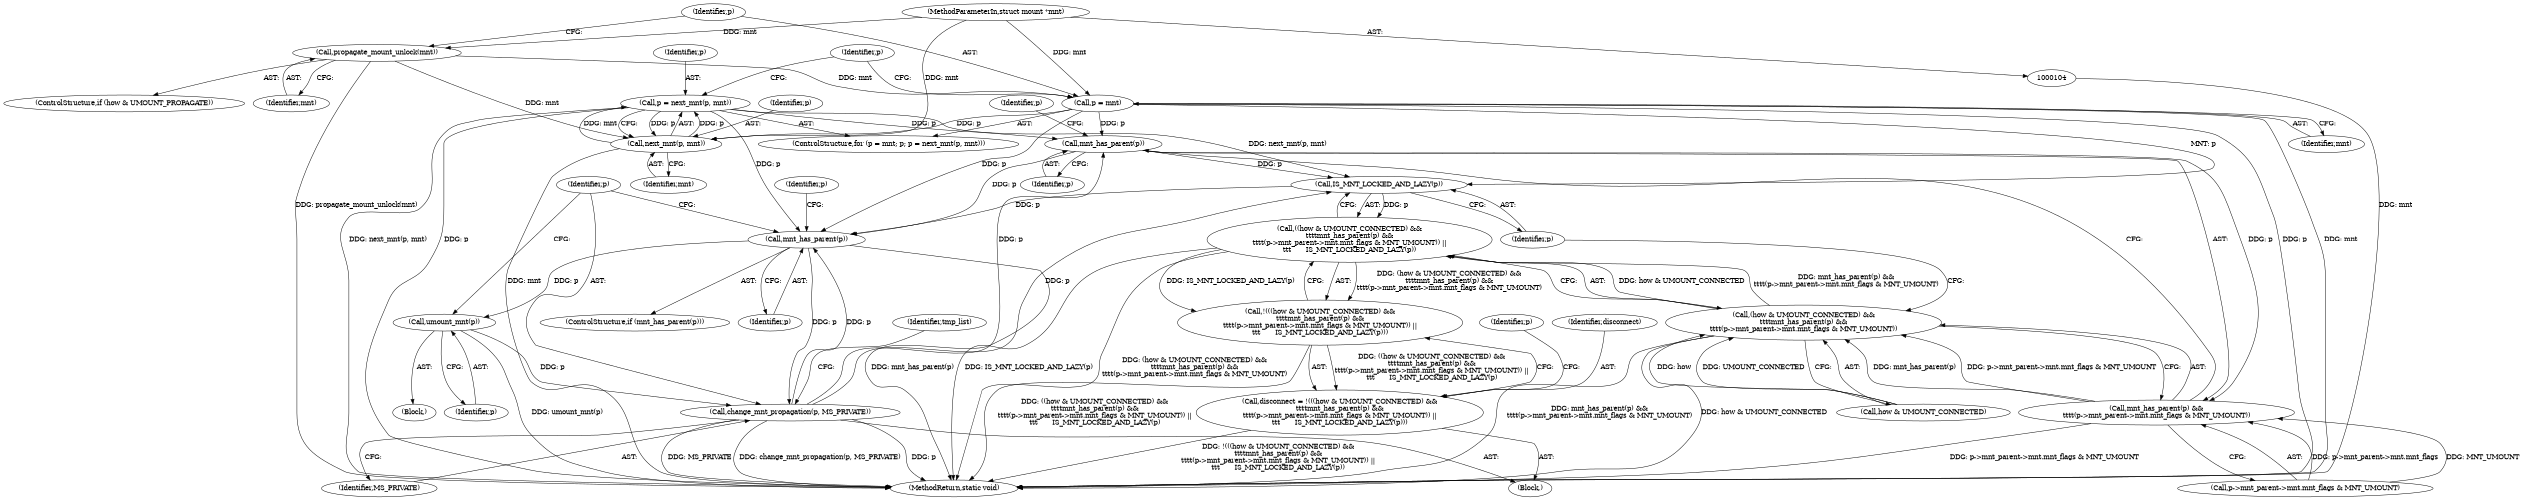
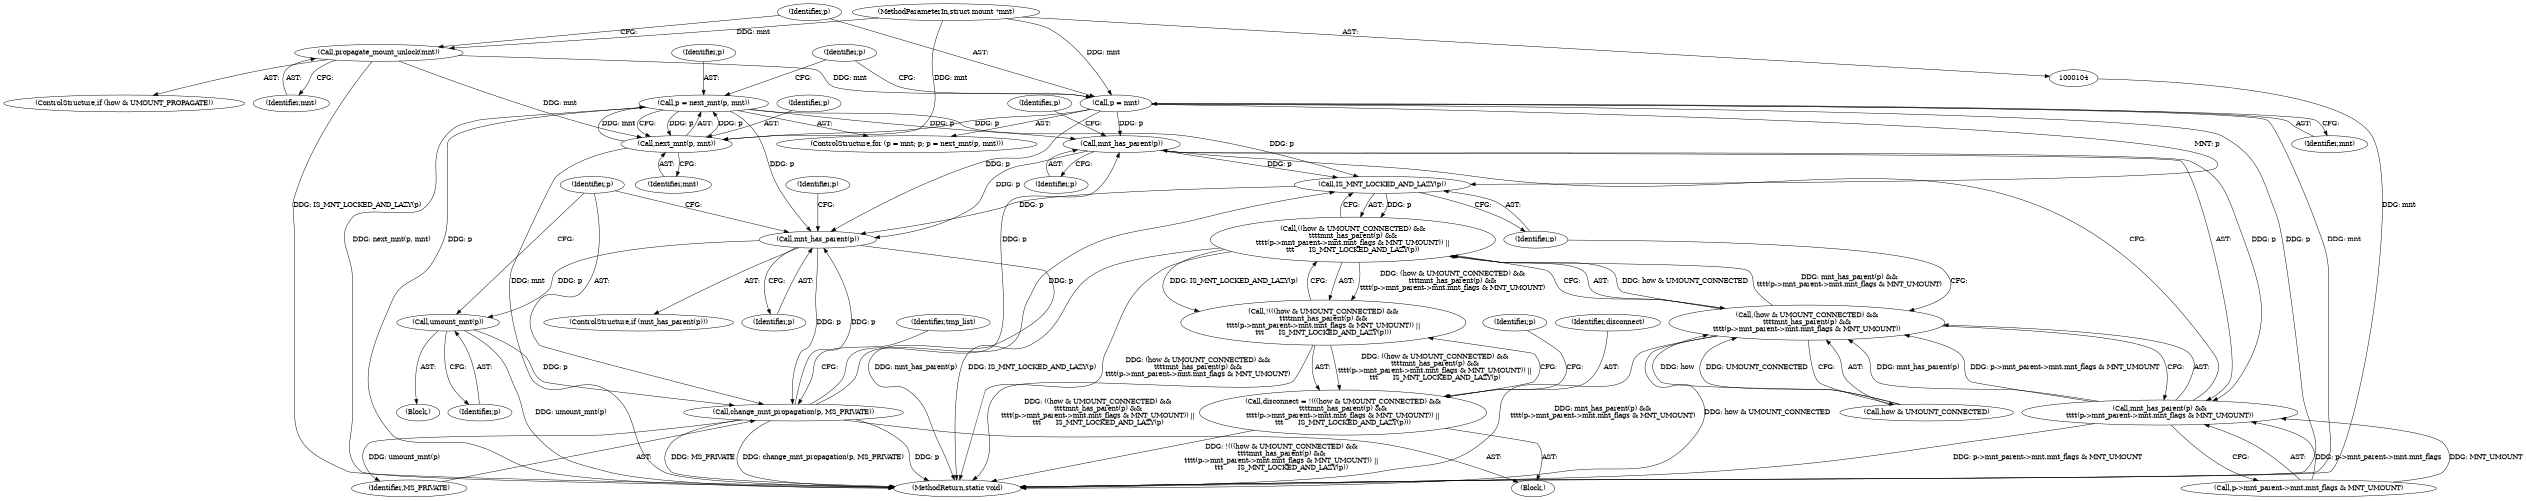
  digraph {
    n1 [label="(Call,p = next_mnt(p, mnt))"]
    n2 [label="(Call,next_mnt(p, mnt))"]
    n3 [label="(Call,mnt_has_parent(p))"]
    n4 [label="(Call,IS_MNT_LOCKED_AND_LAZY(p))"]
    n5 [label="(Call,mnt_has_parent(p))"]
    n6 [label="(ControlStructure,for (p = mnt; p; p = next_mnt(p, mnt)))"]
    n7 [label="(MethodReturn,static void)"]
    n8 [label="(Identifier,mnt)"]
    n9 [label="(Call,mnt_has_parent(p) &&\n\t\t\t\t(p->mnt_parent->mnt.mnt_flags & MNT_UMOUNT))"]
    n10 [label="(Identifier,p)"]
    n11 [label="(Call,((how & UMOUNT_CONNECTED) &&\n\t\t\t\tmnt_has_parent(p) &&\n\t\t\t\t(p->mnt_parent->mnt.mnt_flags & MNT_UMOUNT)) ||\n\t\t\t       IS_MNT_LOCKED_AND_LAZY(p))"]
    n12 [label="(Identifier,p)"]
    n13 [label="(Call,umount_mnt(p))"]
    n14 [label="(Call,change_mnt_propagation(p, MS_PRIVATE))"]
    n15 [label="(ControlStructure,if (mnt_has_parent(p)))"]
    n16 [label="(Identifier,p)"]
    n17 [label="(Call,p = mnt)"]
    n18 [label="(Identifier,mnt)"]
    n19 [label="(Call,propagate_mount_unlock(mnt))"]
    n20 [label="(Identifier,mnt)"]
    n21 [label="(ControlStructure,if (how & UMOUNT_PROPAGATE))"]
    n22 [label="(MethodParameterIn,struct mount *mnt)"]
    1000104
    n24 [label="(Call,(how & UMOUNT_CONNECTED) &&\n\t\t\t\tmnt_has_parent(p) &&\n\t\t\t\t(p->mnt_parent->mnt.mnt_flags & MNT_UMOUNT))"]
    n25 [label="(Call,p->mnt_parent->mnt.mnt_flags & MNT_UMOUNT)"]
    n26 [label="(Call,how & UMOUNT_CONNECTED)"]
    n27 [label="(Call,!(((how & UMOUNT_CONNECTED) &&\n\t\t\t\tmnt_has_parent(p) &&\n\t\t\t\t(p->mnt_parent->mnt.mnt_flags & MNT_UMOUNT)) ||\n\t\t\t       IS_MNT_LOCKED_AND_LAZY(p)))"]
    n28 [label="(Call,disconnect = !(((how & UMOUNT_CONNECTED) &&\n\t\t\t\tmnt_has_parent(p) &&\n\t\t\t\t(p->mnt_parent->mnt.mnt_flags & MNT_UMOUNT)) ||\n\t\t\t       IS_MNT_LOCKED_AND_LAZY(p)))"]
    n29 [label="(Block,)"]
    n30 [label="(Block,)"]
    n31 [label="(Identifier,p)"]
    n32 [label="(Identifier,MS_PRIVATE)"]
    n33 [label="(Identifier,p)"]
    n34 [label="(Identifier,p)"]
    n35 [label="(Identifier,p)"]
    n36 [label="(Identifier,tmp_list)"]
    n37 [label="(Identifier,p)"]
    n38 [label="(Identifier,p)"]
    n39 [label="(Identifier,disconnect)"]
    n40 [label="(Identifier,p)"]
    n41 [label="(Identifier,p)"]
    n42 [label="(Identifier,p)"]
    n1 -> n2 [label="CFG: "]
    n1 -> n2 [label="DDG: p"]
    n1 -> n3 [label="DDG: p"]
-   n1 -> n4 [label="DDG: next_mnt(p, mnt)"]
+   n1 -> n4 [label="DDG: p"]
    n1 -> n5 [label="DDG: p"]
    n1 -> n6 [label="AST: "]
    n1 -> n7 [label="DDG: p"]
    n1 -> n7 [label="DDG: next_mnt(p, mnt)"]
    n2 -> n1 [label="AST: "]
    n2 -> n1 [label="DDG: p"]
    n2 -> n1 [label="DDG: mnt"]
    n2 -> n7 [label="DDG: mnt"]
    n2 -> n8 [label="CFG: "]
    n3 -> n4 [label="DDG: p"]
    n3 -> n5 [label="DDG: p"]
    n3 -> n9 [label="AST: "]
    n3 -> n9 [label="DDG: p"]
    n3 -> n10 [label="CFG: "]
    n4 -> n5 [label="DDG: p"]
    n4 -> n11 [label="AST: "]
    n4 -> n11 [label="DDG: p"]
    n4 -> n12 [label="CFG: "]
    n5 -> n7 [label="DDG: mnt_has_parent(p)"]
    n5 -> n13 [label="DDG: p"]
    n5 -> n14 [label="DDG: p"]
    n5 -> n15 [label="AST: "]
    n5 -> n16 [label="CFG: "]
    n8 -> n2 [label="AST: "]
    n9 -> n3 [label="CFG: "]
    n9 -> n7 [label="DDG: p->mnt_parent->mnt.mnt_flags & MNT_UMOUNT"]
    n9 -> n24 [label="AST: "]
    n9 -> n24 [label="DDG: mnt_has_parent(p)"]
    n9 -> n24 [label="DDG: p->mnt_parent->mnt.mnt_flags & MNT_UMOUNT"]
    n9 -> n25 [label="CFG: "]
    n10 -> n3 [label="AST: "]
    n11 -> n4 [label="CFG: "]
    n11 -> n7 [label="DDG: IS_MNT_LOCKED_AND_LAZY(p)"]
    n11 -> n7 [label="DDG: (how & UMOUNT_CONNECTED) &&\n\t\t\t\tmnt_has_parent(p) &&\n\t\t\t\t(p->mnt_parent->mnt.mnt_flags & MNT_UMOUNT)"]
    n11 -> n24 [label="CFG: "]
    n11 -> n27 [label="AST: "]
    n11 -> n27 [label="DDG: (how & UMOUNT_CONNECTED) &&\n\t\t\t\tmnt_has_parent(p) &&\n\t\t\t\t(p->mnt_parent->mnt.mnt_flags & MNT_UMOUNT)"]
    n11 -> n27 [label="DDG: IS_MNT_LOCKED_AND_LAZY(p)"]
    n12 -> n4 [label="AST: "]
    n12 -> n24 [label="CFG: "]
    n13 -> n7 [label="DDG: umount_mnt(p)"]
    n13 -> n14 [label="DDG: p"]
    n13 -> n30 [label="AST: "]
    n13 -> n31 [label="CFG: "]
    n14 -> n3 [label="DDG: p"]
    n14 -> n4 [label="DDG: p"]
    n14 -> n5 [label="DDG: p"]
    n14 -> n7 [label="DDG: change_mnt_propagation(p, MS_PRIVATE)"]
    n14 -> n7 [label="DDG: p"]
    n14 -> n7 [label="DDG: MS_PRIVATE"]
    n14 -> n29 [label="AST: "]
-   n14 -> n32 [label="CFG: "]
+   n14 -> n32 [label="DDG: umount_mnt(p)"]
    n16 -> n5 [label="AST: "]
    n17 -> n2 [label="DDG: p"]
    n17 -> n3 [label="DDG: p"]
    n17 -> n4 [label="MNT: p"]
    n17 -> n5 [label="DDG: p"]
    n17 -> n6 [label="AST: "]
    n17 -> n7 [label="DDG: mnt"]
    n17 -> n7 [label="DDG: p"]
    n17 -> n18 [label="CFG: "]
    n18 -> n17 [label="AST: "]
    n19 -> n2 [label="DDG: mnt"]
-   n19 -> n7 [label="DDG: propagate_mount_unlock(mnt)"]
+   n19 -> n7 [label="DDG: IS_MNT_LOCKED_AND_LAZY(p)"]
    n19 -> n17 [label="DDG: mnt"]
    n19 -> n20 [label="CFG: "]
    n19 -> n21 [label="AST: "]
    n20 -> n19 [label="AST: "]
    n22 -> n2 [label="DDG: mnt"]
    n22 -> n17 [label="DDG: mnt"]
    n22 -> n19 [label="DDG: mnt"]
    n22 -> 1000104 [label="AST: "]
    1000104 -> n7 [label="DDG: mnt"]
    n24 -> n7 [label="DDG: mnt_has_parent(p) &&\n\t\t\t\t(p->mnt_parent->mnt.mnt_flags & MNT_UMOUNT)"]
    n24 -> n7 [label="DDG: how & UMOUNT_CONNECTED"]
    n24 -> n9 [label="CFG: "]
    n24 -> n11 [label="AST: "]
    n24 -> n11 [label="DDG: how & UMOUNT_CONNECTED"]
    n24 -> n11 [label="DDG: mnt_has_parent(p) &&\n\t\t\t\t(p->mnt_parent->mnt.mnt_flags & MNT_UMOUNT)"]
    n24 -> n26 [label="CFG: "]
    n25 -> n9 [label="AST: "]
    n25 -> n9 [label="DDG: p->mnt_parent->mnt.mnt_flags"]
    n25 -> n9 [label="DDG: MNT_UMOUNT"]
    n26 -> n24 [label="AST: "]
    n26 -> n24 [label="DDG: how"]
    n26 -> n24 [label="DDG: UMOUNT_CONNECTED"]
    n27 -> n7 [label="DDG: ((how & UMOUNT_CONNECTED) &&\n\t\t\t\tmnt_has_parent(p) &&\n\t\t\t\t(p->mnt_parent->mnt.mnt_flags & MNT_UMOUNT)) ||\n\t\t\t       IS_MNT_LOCKED_AND_LAZY(p)"]
    n27 -> n11 [label="CFG: "]
    n27 -> n28 [label="AST: "]
    n27 -> n28 [label="DDG: ((how & UMOUNT_CONNECTED) &&\n\t\t\t\tmnt_has_parent(p) &&\n\t\t\t\t(p->mnt_parent->mnt.mnt_flags & MNT_UMOUNT)) ||\n\t\t\t       IS_MNT_LOCKED_AND_LAZY(p)"]
    n28 -> n7 [label="DDG: !(((how & UMOUNT_CONNECTED) &&\n\t\t\t\tmnt_has_parent(p) &&\n\t\t\t\t(p->mnt_parent->mnt.mnt_flags & MNT_UMOUNT)) ||\n\t\t\t       IS_MNT_LOCKED_AND_LAZY(p))"]
    n28 -> n27 [label="CFG: "]
    n28 -> n29 [label="AST: "]
    n31 -> n13 [label="AST: "]
    n32 -> n14 [label="AST: "]
    n33 -> n5 [label="CFG: "]
    n34 -> n28 [label="CFG: "]
    n35 -> n17 [label="AST: "]
    n35 -> n19 [label="CFG: "]
    n36 -> n14 [label="CFG: "]
    n37 -> n1 [label="CFG: "]
    n37 -> n17 [label="CFG: "]
    n38 -> n5 [label="CFG: "]
    n38 -> n13 [label="CFG: "]
    n38 -> n14 [label="AST: "]
    n39 -> n28 [label="AST: "]
    n40 -> n2 [label="AST: "]
    n41 -> n3 [label="CFG: "]
    n42 -> n1 [label="AST: "]
  }
